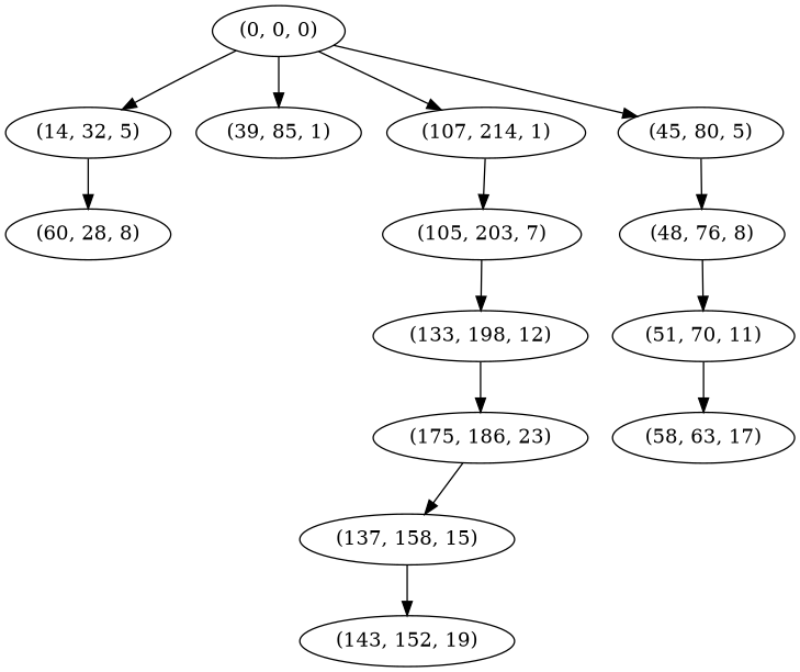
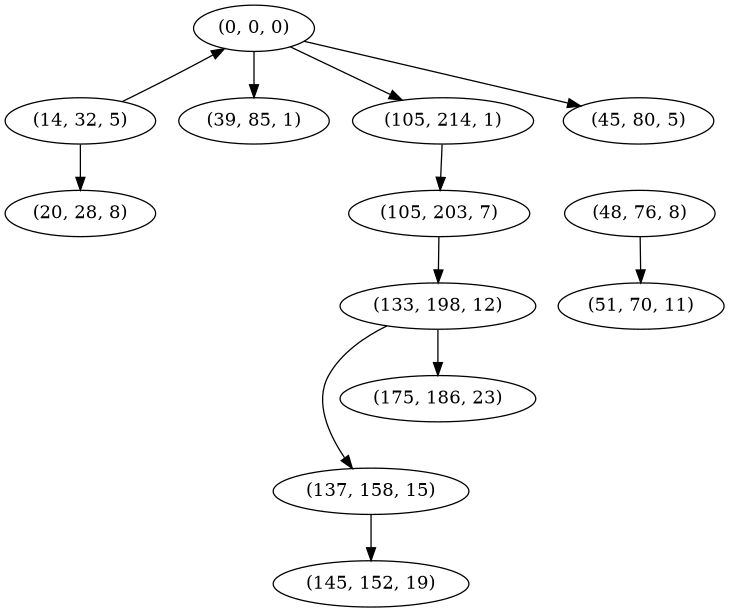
  digraph {
    "(0, 0, 0)"
    "(14, 32, 5)"
    "(39, 85, 1)"
-   "(107, 214, 1)"
+   "(107, 214, 1)" [label="(105, 214, 1)"]
    "(45, 80, 5)"
-   "(20, 28, 8)" [label="(60, 28, 8)"]
+   "(20, 28, 8)"
    n7 [label="(105, 203, 7)"]
    "(48, 76, 8)"
    "(51, 70, 11)"
-   "(58, 63, 17)"
    "(133, 198, 12)"
    "(137, 158, 15)"
    "(175, 186, 23)"
-   "(143, 152, 19)"
-   "(0, 0, 0)" -> "(14, 32, 5)"
+   "(143, 152, 19)" [label="(145, 152, 19)"]
+   "(14, 32, 5)" -> "(0, 0, 0)"
    "(0, 0, 0)" -> "(39, 85, 1)"
    "(0, 0, 0)" -> "(107, 214, 1)"
    "(0, 0, 0)" -> "(45, 80, 5)"
    "(14, 32, 5)" -> "(20, 28, 8)"
    "(107, 214, 1)" -> n7
-   "(45, 80, 5)" -> "(48, 76, 8)"
    n7 -> "(133, 198, 12)"
    "(48, 76, 8)" -> "(51, 70, 11)"
-   "(51, 70, 11)" -> "(58, 63, 17)"
-   "(175, 186, 23)" -> "(137, 158, 15)"
+   "(133, 198, 12)" -> "(137, 158, 15)"
    "(133, 198, 12)" -> "(175, 186, 23)"
    "(137, 158, 15)" -> "(143, 152, 19)"
  }
